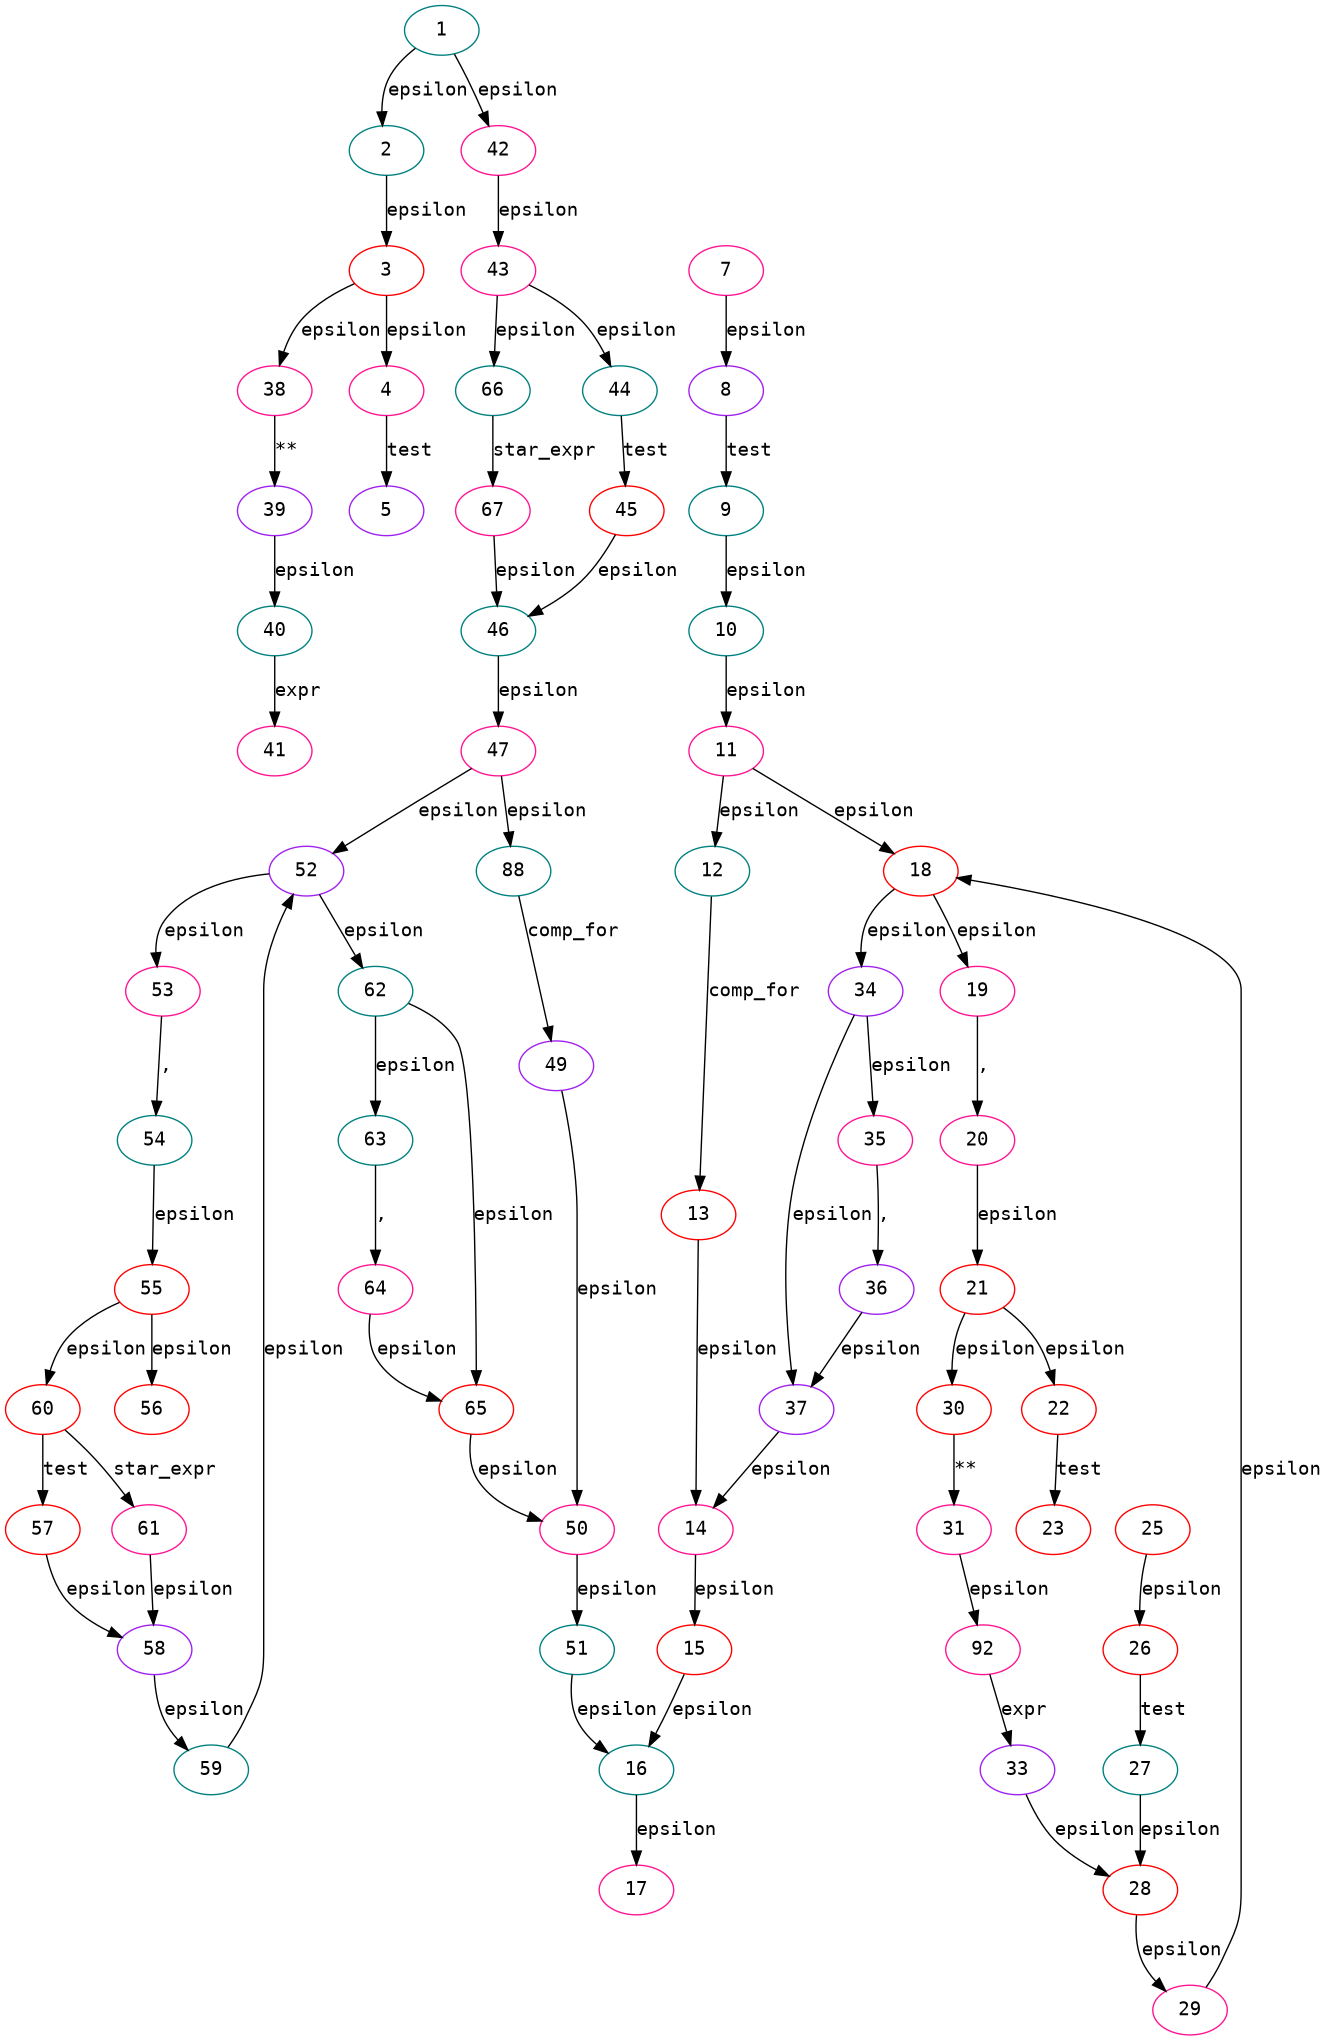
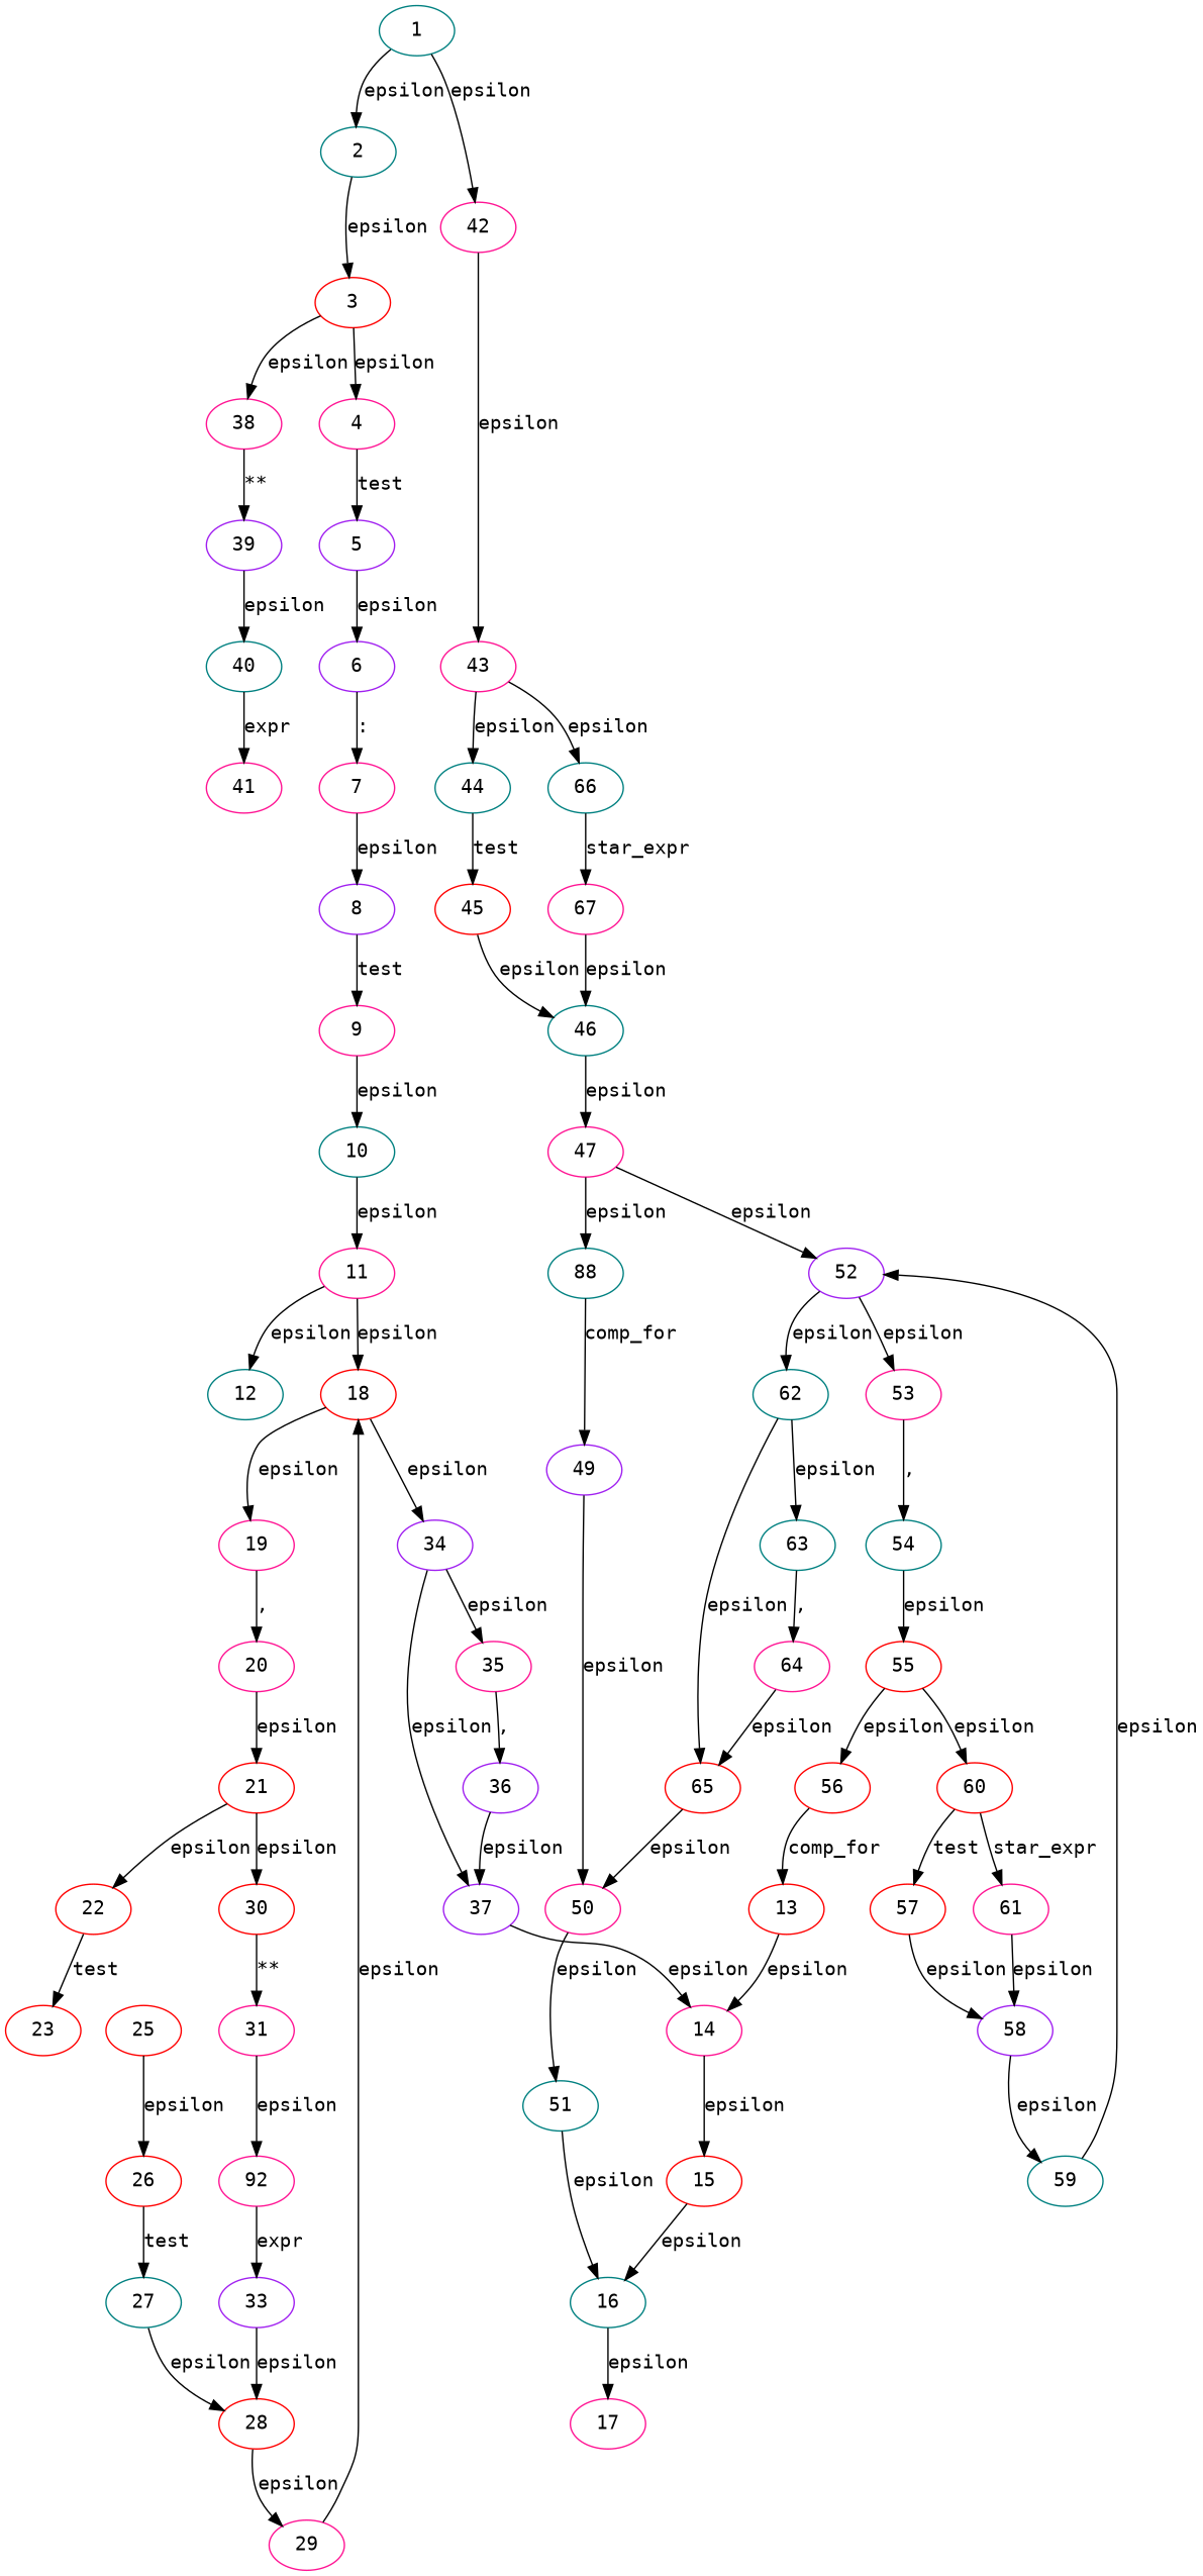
  digraph {
    fontname="DejaVu Sans Mono"
    node [color=deeppink fontname="DejaVu Sans Mono"]
    edge [fontname="DejaVu Sans Mono"]
    1 [color=teal]
    2 [color=teal]
    42
    3 [color=red]
    43
    4
    38
    5 [color=purple]
    39 [color=purple]
+   6 [color=purple]
    7
    8 [color=purple]
-   9 [color=teal]
+   9
    10 [color=teal]
    11
    12 [color=teal]
    18 [color=red]
    13 [color=red]
    19
    34 [color=purple]
    14
    15 [color=red]
    16 [color=teal]
    17
    20
    35
    37 [color=purple]
    21 [color=red]
    22 [color=red]
    30 [color=red]
    23 [color=red]
    31
    25 [color=red]
    26 [color=red]
    27 [color=teal]
    28 [color=red]
    29
    n38 [label=92]
    33 [color=purple]
    36 [color=purple]
    40 [color=teal]
    41
    44 [color=teal]
    66 [color=teal]
    45 [color=red]
    67
    46 [color=teal]
    47
    n49 [color=teal label=88]
    52 [color=purple]
    49 [color=purple]
    53
    62 [color=teal]
    50
    51 [color=teal]
    54 [color=teal]
    63 [color=teal]
    65 [color=red]
    55 [color=red]
    56 [color=red]
    60 [color=red]
    57 [color=red]
    61
    58 [color=purple]
    59 [color=teal]
    64
    1 -> 2 [label=epsilon]
    1 -> 42 [label=epsilon]
    2 -> 3 [label=epsilon]
    42 -> 43 [label=epsilon]
    3 -> 4 [label=epsilon]
    3 -> 38 [label=epsilon]
    43 -> 44 [label=epsilon]
    43 -> 66 [label=epsilon]
    4 -> 5 [label=test]
    38 -> 39 [label="**"]
+   5 -> 6 [label=epsilon]
    39 -> 40 [label=epsilon]
+   6 -> 7 [label=":"]
    7 -> 8 [label=epsilon]
    8 -> 9 [label=test]
    9 -> 10 [label=epsilon]
    10 -> 11 [label=epsilon]
    11 -> 12 [label=epsilon]
    11 -> 18 [label=epsilon]
-   12 -> 13 [label=comp_for]
+   56 -> 13 [label=comp_for]
    18 -> 19 [label=epsilon]
    18 -> 34 [label=epsilon]
    13 -> 14 [label=epsilon]
    19 -> 20 [label=","]
    34 -> 35 [label=epsilon]
    34 -> 37 [label=epsilon]
    14 -> 15 [label=epsilon]
    15 -> 16 [label=epsilon]
    16 -> 17 [label=epsilon]
    20 -> 21 [label=epsilon]
    35 -> 36 [label=","]
    37 -> 14 [label=epsilon]
    21 -> 22 [label=epsilon]
    21 -> 30 [label=epsilon]
    22 -> 23 [label=test]
    30 -> 31 [label="**"]
    31 -> n38 [label=epsilon]
    25 -> 26 [label=epsilon]
    26 -> 27 [label=test]
    27 -> 28 [label=epsilon]
    28 -> 29 [label=epsilon]
    29 -> 18 [label=epsilon]
    n38 -> 33 [label=expr]
    33 -> 28 [label=epsilon]
    36 -> 37 [label=epsilon]
    40 -> 41 [label=expr]
    44 -> 45 [label=test]
    66 -> 67 [label=star_expr]
    45 -> 46 [label=epsilon]
    67 -> 46 [label=epsilon]
    46 -> 47 [label=epsilon]
    47 -> n49 [label=epsilon]
    47 -> 52 [label=epsilon]
    n49 -> 49 [label=comp_for]
    52 -> 53 [label=epsilon]
    52 -> 62 [label=epsilon]
    49 -> 50 [label=epsilon]
    53 -> 54 [label=","]
    62 -> 63 [label=epsilon]
    62 -> 65 [label=epsilon]
    50 -> 51 [label=epsilon]
    51 -> 16 [label=epsilon]
    54 -> 55 [label=epsilon]
    63 -> 64 [label=","]
    65 -> 50 [label=epsilon]
    55 -> 56 [label=epsilon]
    55 -> 60 [label=epsilon]
    60 -> 57 [label=test]
    60 -> 61 [label=star_expr]
    57 -> 58 [label=epsilon]
    61 -> 58 [label=epsilon]
    58 -> 59 [label=epsilon]
    59 -> 52 [label=epsilon]
    64 -> 65 [label=epsilon]
  }
